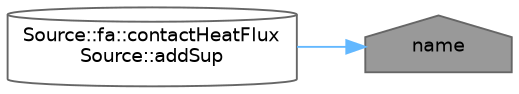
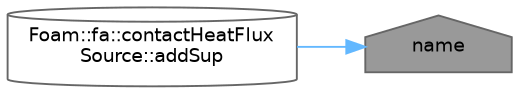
  digraph {
    rankdir=RL
    node [fontname=Helvetica fontsize=10 style=filled]
    n1 [color=gray40 fillcolor=grey60 fontcolor=black height=0.2 label=name shape=house width=0.4]
-   n2 [color=grey40 fillcolor=white height=0.2 label="Source::fa::contactHeatFlux\lSource::addSup" shape=cylinder width=0.4]
+   n2 [color=grey40 fillcolor=white height=0.2 label="Foam::fa::contactHeatFlux\lSource::addSup" shape=cylinder width=0.4]
    n1 -> n2 [color=steelblue1 dir=back fontname=Helvetica fontsize=10 labelfontname=Helvetica labelfontsize=10 style=solid]
  }
